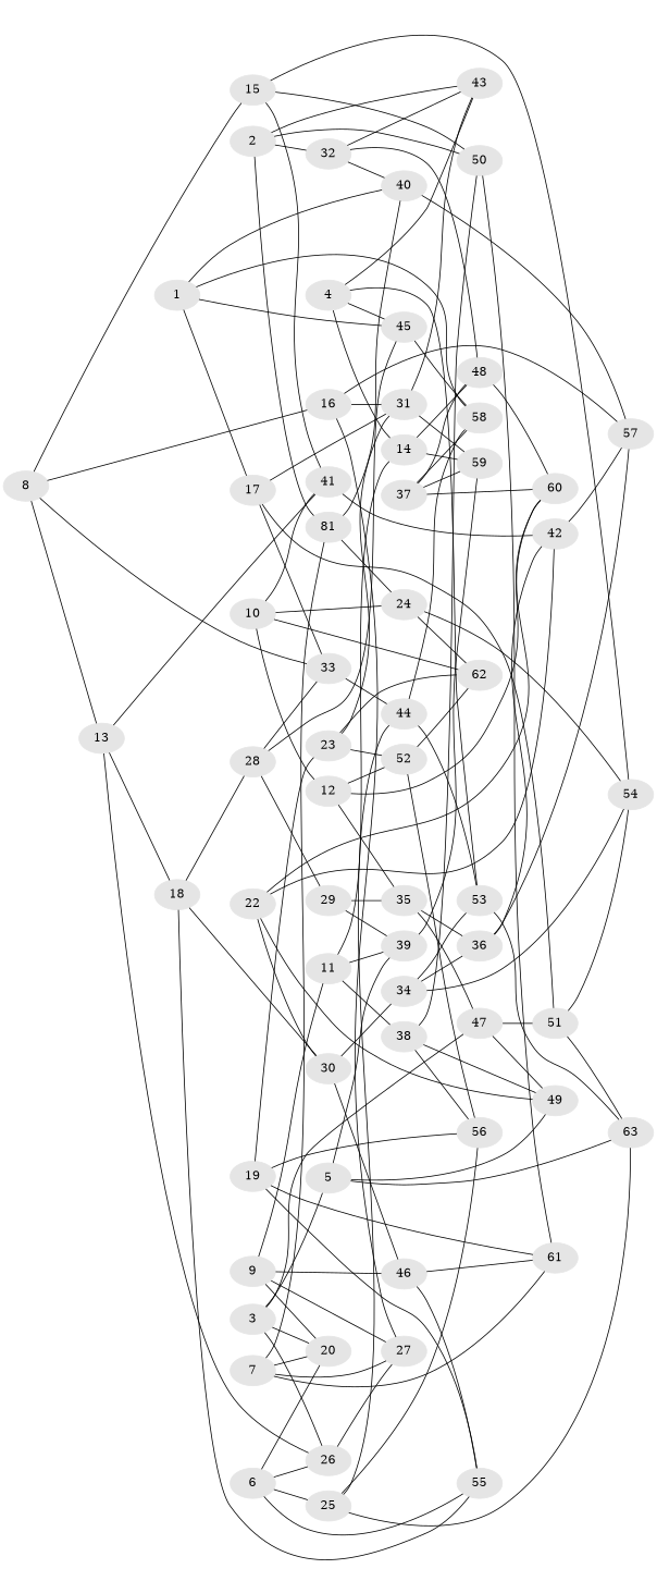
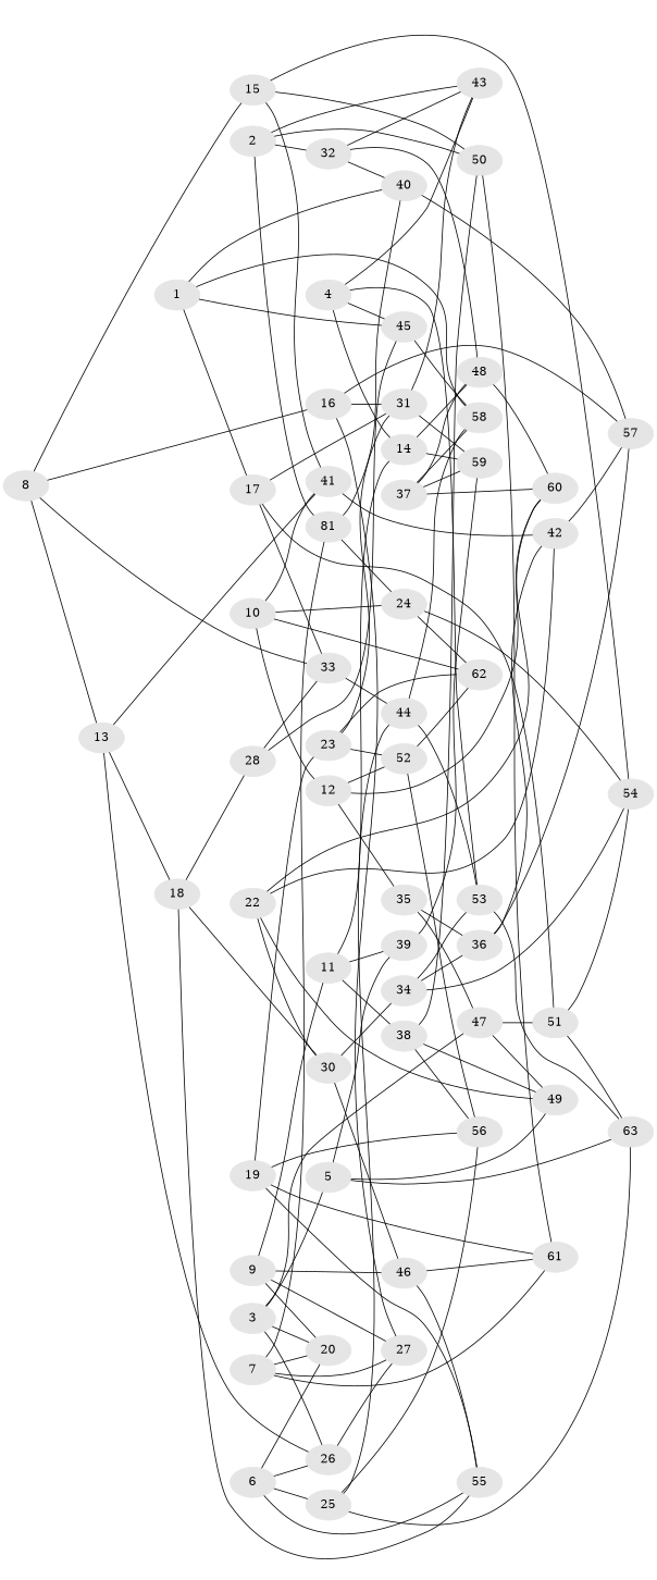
  graph {
    rankdir=LR
    node [color=gray90 style=filled]
    1
    17
    40
    45
    58
    33
    31
    51
    57
    n10 [label=81]
    2
    32
    43
    50
    24
    48
    61
    3
    5
    20
    26
    47
    39
    49
    63
    27
    4
    14
    53
    59
    6
    25
    55
    56
    44
    7
    8
    13
    15
    16
    41
    18
    54
    9
    11
    46
    38
    10
    12
    62
    35
    52
    60
    42
    36
    28
    30
-   29
    34
    19
    23
    22
    37
    1 -- 17
    1 -- 40
    1 -- 45
    1 -- 58
    17 -- 33
    17 -- 31
    17 -- 51
    40 -- 57
    45 -- 58
    33 -- 44
    31 -- 43
    31 -- 59
    51 -- 63
    51 -- 54
    n10 -- 40
    n10 -- 24
    2 -- n10
    2 -- 32
    2 -- 43
    2 -- 50
    32 -- 40
    32 -- 43
    32 -- 48
    50 -- 61
    24 -- 54
    24 -- 62
    48 -- 60
    3 -- 5
    3 -- 20
    3 -- 26
    3 -- 47
    5 -- 39
    5 -- 49
    5 -- 63
    26 -- 27
    47 -- 51
    47 -- 49
    39 -- 59
    4 -- 45
    4 -- 43
    4 -- 14
    4 -- 53
    14 -- 48
    14 -- 59
    53 -- 63
    6 -- 20
    6 -- 26
    6 -- 25
    6 -- 55
    25 -- 63
    25 -- 56
    25 -- 44
    44 -- 58
    44 -- 53
    7 -- n10
    7 -- 61
    7 -- 20
    7 -- 27
    8 -- 33
    8 -- 13
    8 -- 15
    8 -- 16
    13 -- 26
    13 -- 41
    13 -- 18
    15 -- 50
    15 -- 41
    15 -- 54
    16 -- 31
    16 -- 57
    16 -- 27
    41 -- 42
    18 -- 55
    18 -- 28
    18 -- 30
    9 -- 20
    9 -- 27
    9 -- 11
    9 -- 46
    11 -- 39
    11 -- 14
    11 -- 38
    46 -- 61
    46 -- 55
    38 -- 50
    38 -- 49
    38 -- 56
    10 -- 24
    10 -- 41
    10 -- 12
    10 -- 62
    12 -- 35
    12 -- 52
    12 -- 60
    35 -- 47
    35 -- 36
    52 -- 56
    52 -- 62
    42 -- 57
    36 -- 57
    36 -- 42
    28 -- 45
    28 -- 33
-   28 -- 29
    30 -- 46
    30 -- 34
-   29 -- 39
-   29 -- 35
    34 -- 53
    34 -- 54
    34 -- 36
    19 -- 61
    19 -- 55
    19 -- 56
    19 -- 23
    23 -- 31
    23 -- 62
    23 -- 52
    22 -- 49
    22 -- 60
    22 -- 42
    22 -- 30
    37 -- 58
    37 -- 48
    37 -- 59
    37 -- 60
  }
